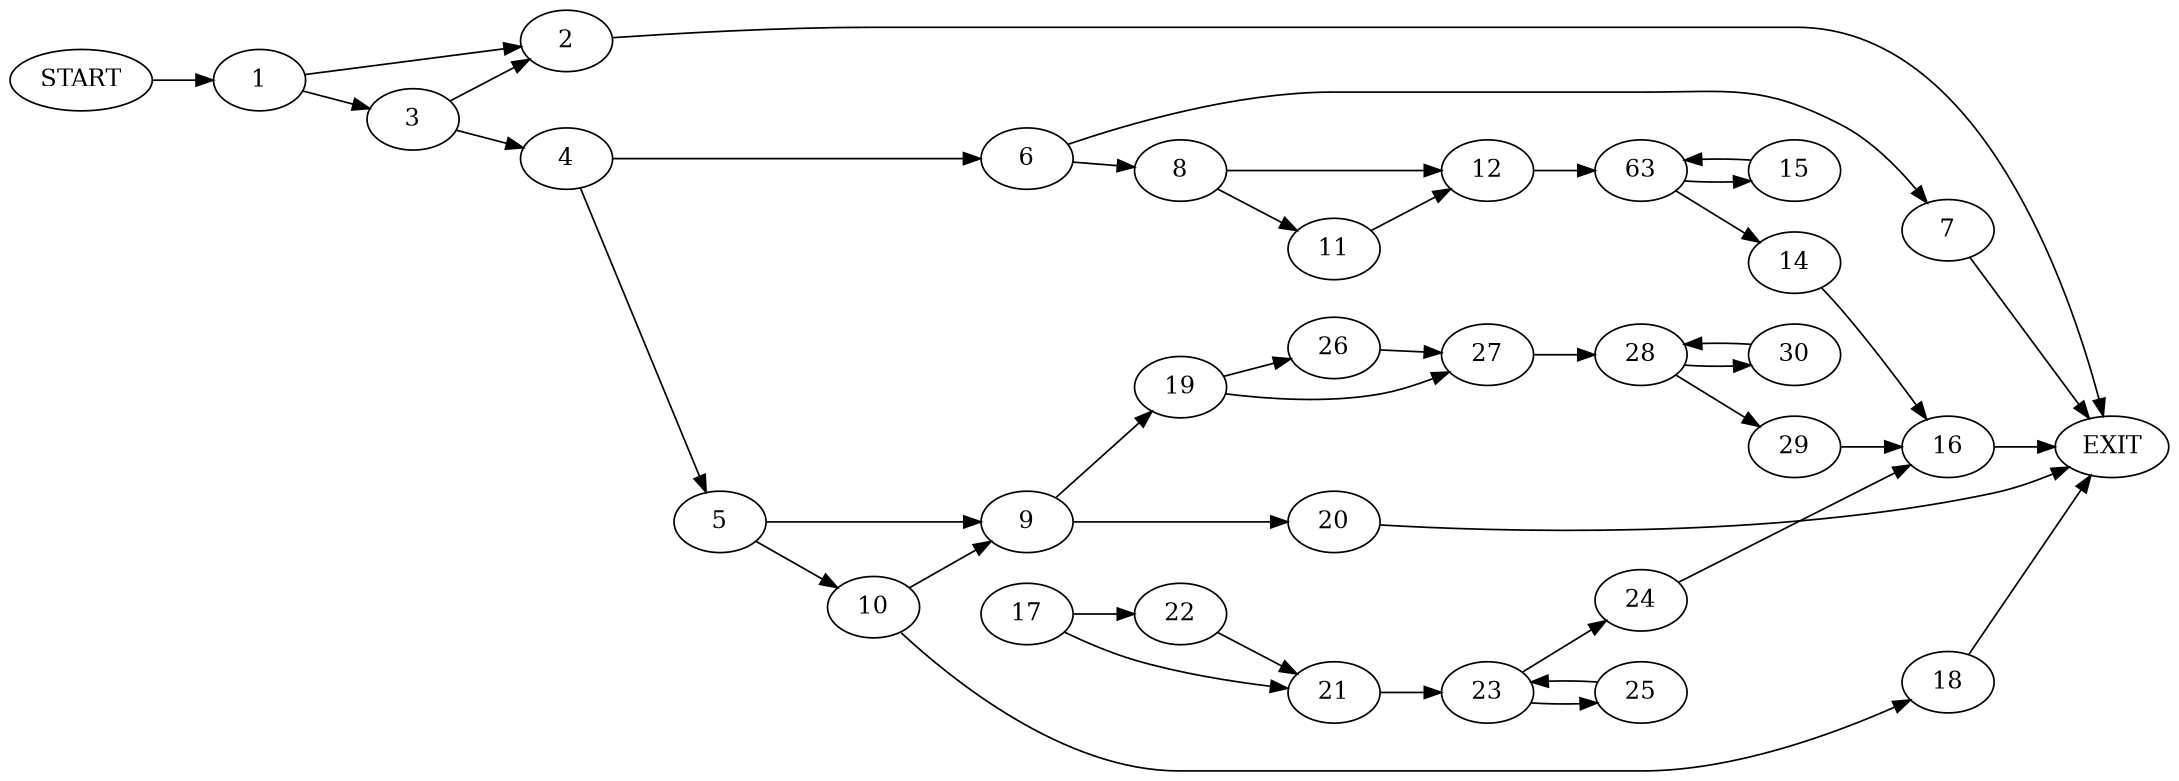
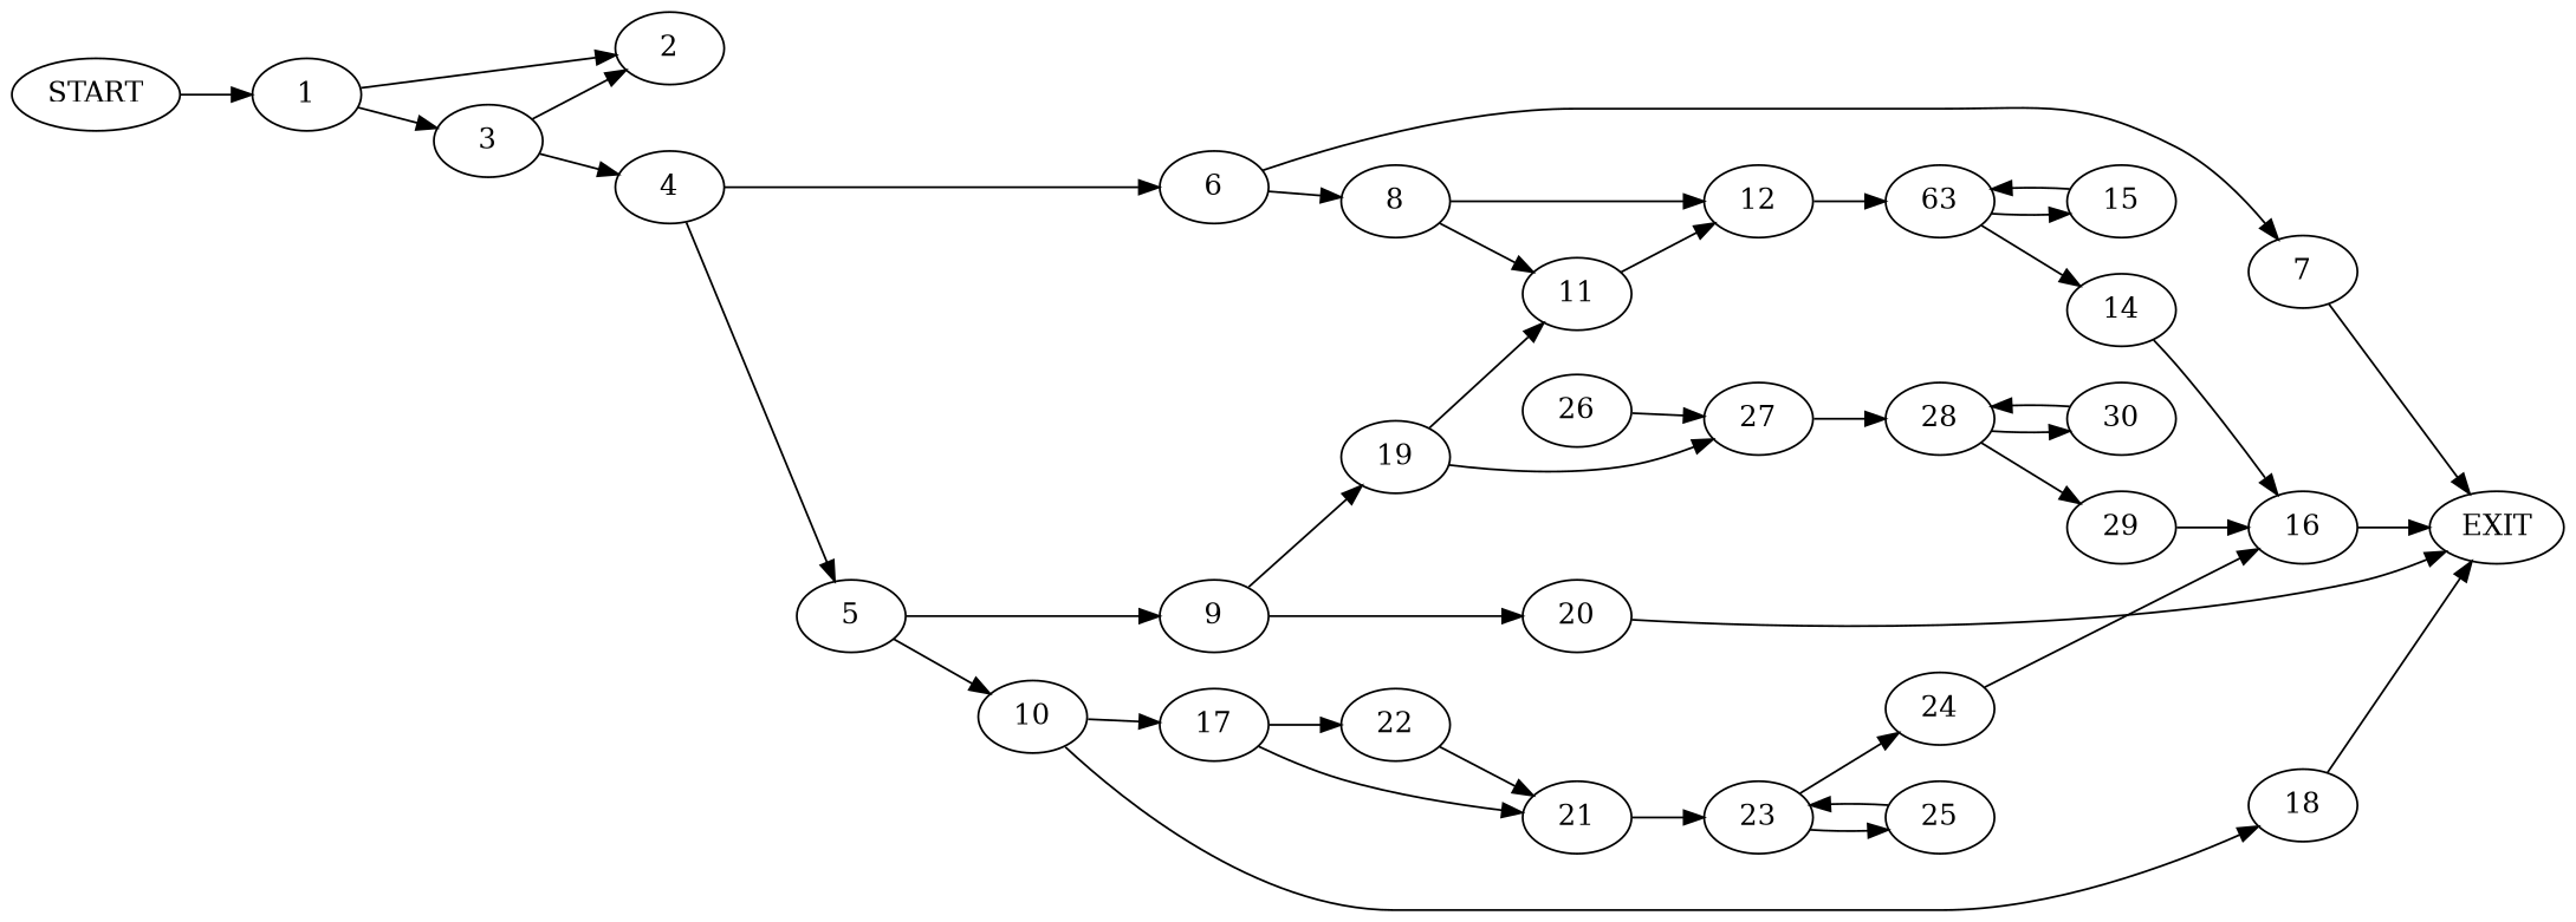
  digraph {
    rankdir=LR
    n1 [label=START]
    1
    2
    3
    n5 [label=EXIT]
    4
    5
    6
    9
    10
    7
    8
    19
    20
    17
    18
    11
    12
    n19 [label=63]
    26
    27
    21
    22
    14
    15
    16
    23
    28
    24
    25
    29
    30
    n1 -> 1
    1 -> 2
    1 -> 3
-   2 -> n5
    3 -> 2
    3 -> 4
    4 -> 5
    4 -> 6
    5 -> 9
    5 -> 10
    6 -> 7
    6 -> 8
    9 -> 19
    9 -> 20
-   10 -> 9
+   10 -> 17
    10 -> 18
    7 -> n5
    8 -> 11
    8 -> 12
-   19 -> 26
+   19 -> 11
    19 -> 27
    20 -> n5
    17 -> 21
    17 -> 22
    18 -> n5
    11 -> 12
    12 -> n19
    n19 -> 14
    n19 -> 15
    26 -> 27
    27 -> 28
    21 -> 23
    22 -> 21
    14 -> 16
    15 -> n19
    16 -> n5
    23 -> 24
    23 -> 25
    28 -> 29
    28 -> 30
    24 -> 16
    25 -> 23
    29 -> 16
    30 -> 28
  }
